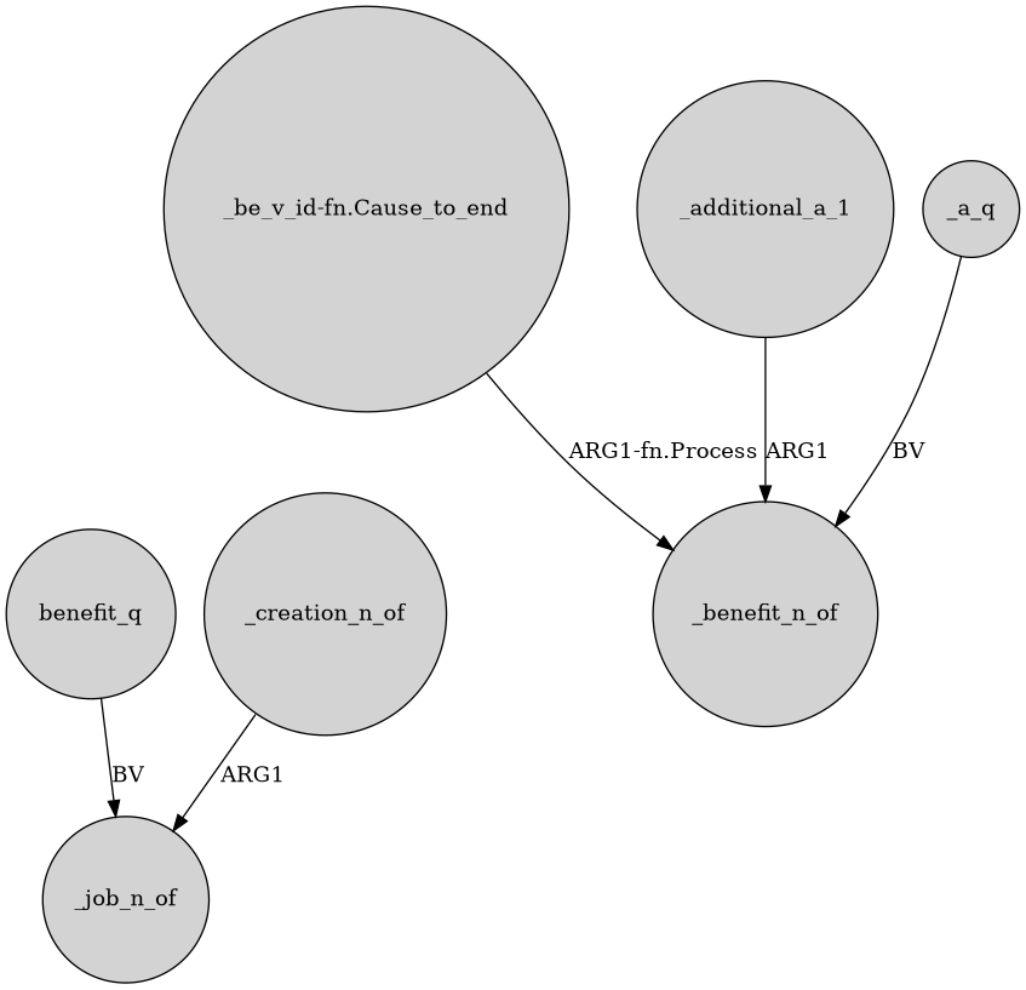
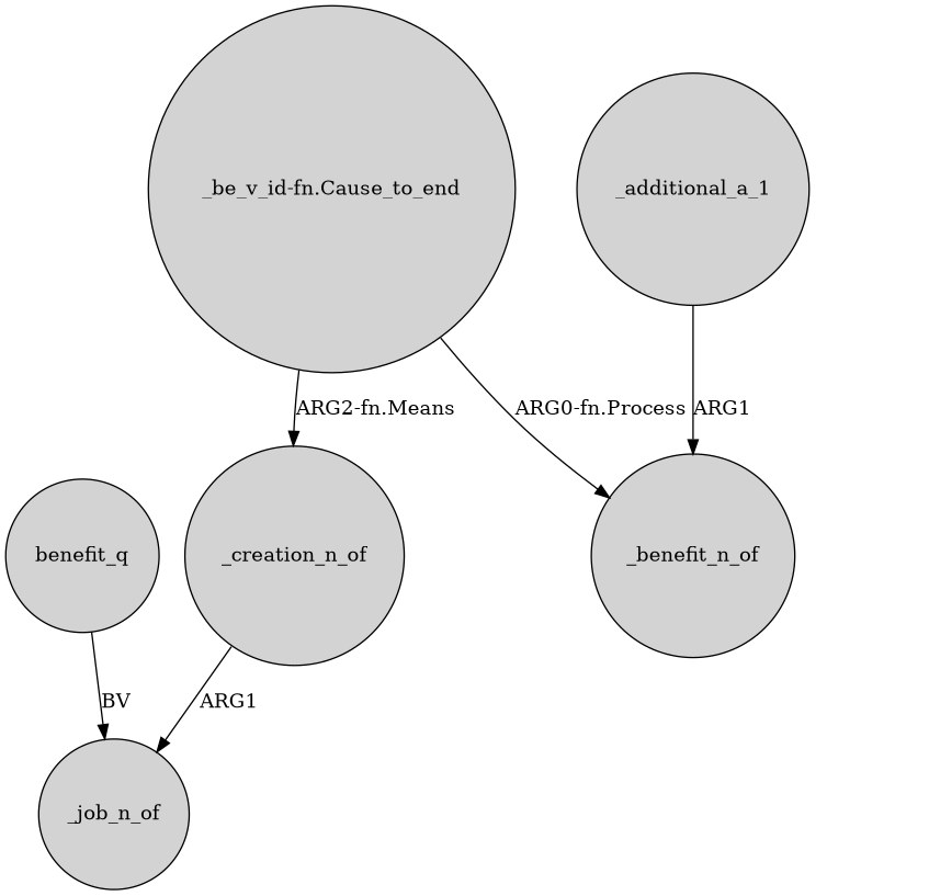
  digraph {
    node [shape=circle style=filled]
    _creation_n_of
    _job_n_of
    n3 [label=benefit_q]
    _additional_a_1
    _benefit_n_of
    "_be_v_id-fn.Cause_to_end"
-   _a_q
    _creation_n_of -> _job_n_of [label=ARG1]
    n3 -> _job_n_of [label=BV]
    _additional_a_1 -> _benefit_n_of [label=ARG1]
-   "_be_v_id-fn.Cause_to_end" -> _benefit_n_of [label="ARG1-fn.Process"]
-   _a_q -> _benefit_n_of [label=BV]
+   "_be_v_id-fn.Cause_to_end" -> _creation_n_of [label="ARG2-fn.Means"]
+   "_be_v_id-fn.Cause_to_end" -> _benefit_n_of [label="ARG0-fn.Process"]
  }
